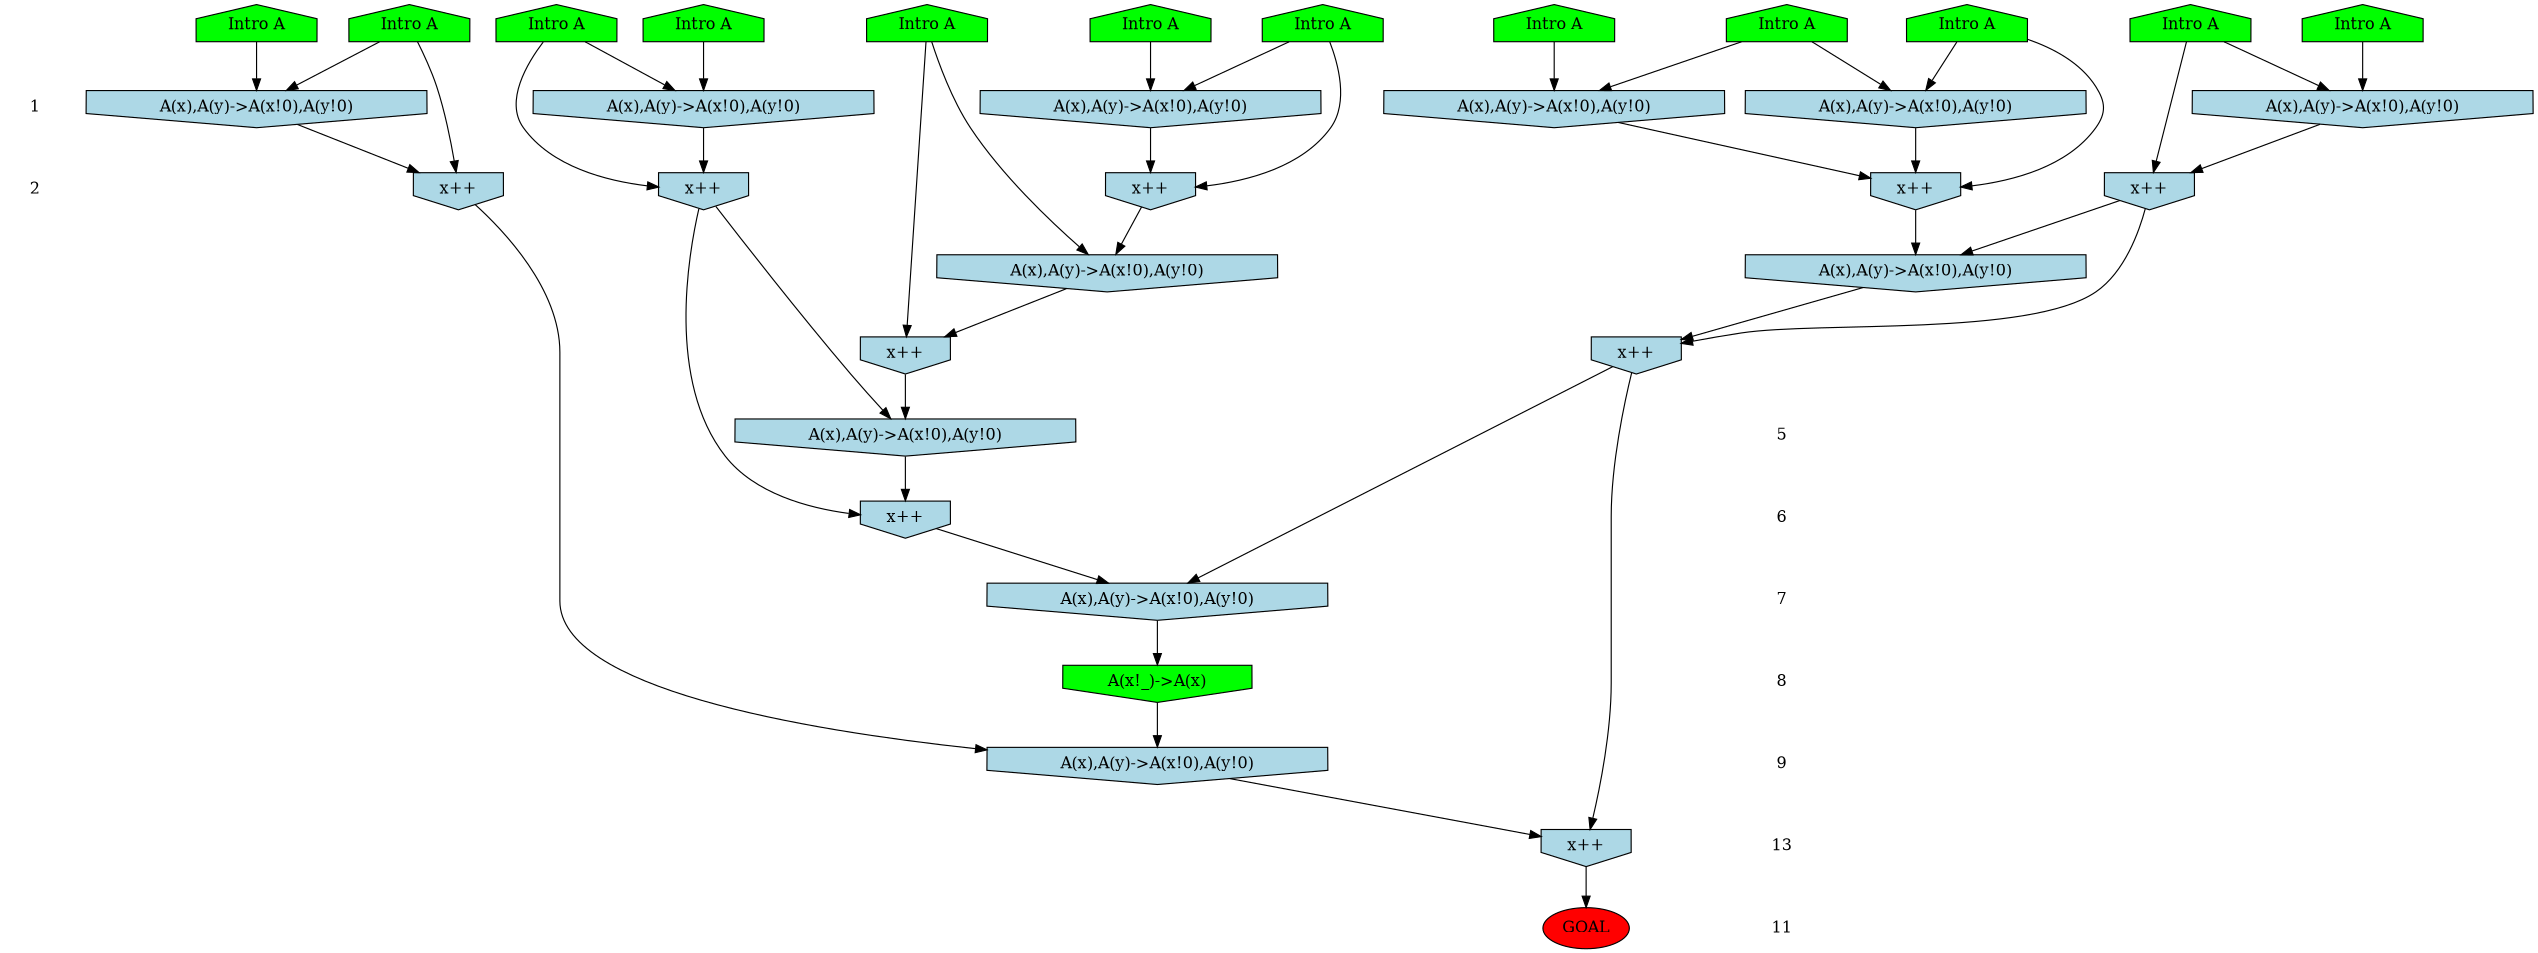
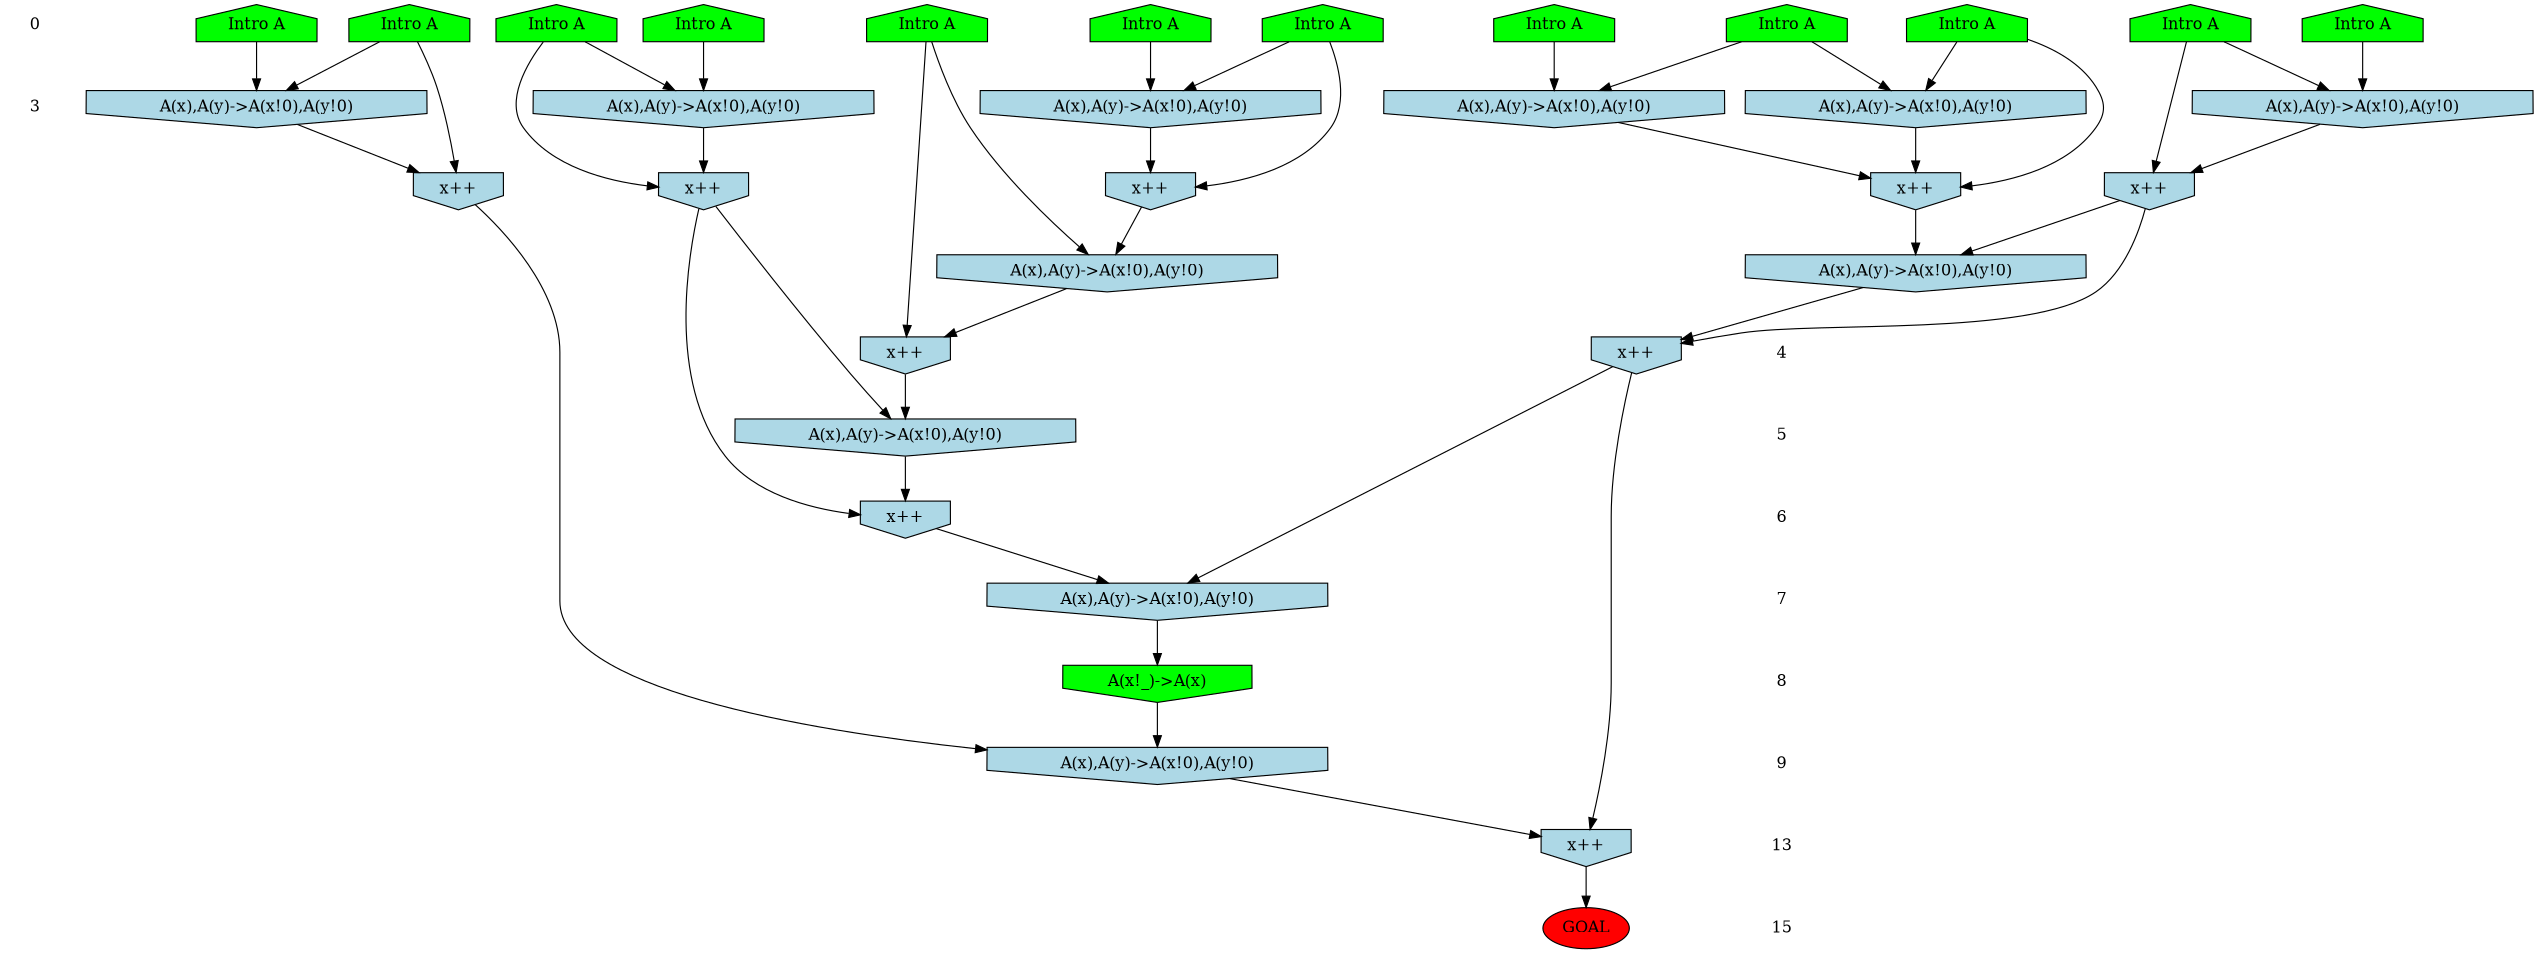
  digraph {
    ranksep=.5
    node [shape=invhouse fillcolor=lightblue style=filled]
+   0 [shape=plaintext fillcolor="" style=""]
    n2 [fillcolor=green label="Intro A" shape=house]
    n3 [fillcolor=green label="Intro A" shape=house]
    n4 [fillcolor=green label="Intro A" shape=house]
    n5 [fillcolor=green label="Intro A" shape=house]
    n6 [fillcolor=green label="Intro A" shape=house]
    n7 [fillcolor=green label="Intro A" shape=house]
    n8 [fillcolor=green label="Intro A" shape=house]
    n9 [fillcolor=green label="Intro A" shape=house]
    n10 [fillcolor=green label="Intro A" shape=house]
    n11 [fillcolor=green label="Intro A" shape=house]
    n12 [fillcolor=green label="Intro A" shape=house]
    n13 [fillcolor=green label="Intro A" shape=house]
-   1 [shape=plaintext fillcolor="" style=""]
+   1 [shape=plaintext label=3 fillcolor="" style=""]
    n15 [label="A(x),A(y)->A(x!0),A(y!0)"]
    n16 [label="A(x),A(y)->A(x!0),A(y!0)"]
    n17 [label="A(x),A(y)->A(x!0),A(y!0)"]
    n18 [label="A(x),A(y)->A(x!0),A(y!0)"]
    n19 [label="A(x),A(y)->A(x!0),A(y!0)"]
    n20 [label="A(x),A(y)->A(x!0),A(y!0)"]
-   2 [shape=plaintext fillcolor="" style=""]
    n22 [label="x++"]
    n23 [label="x++"]
    n24 [label="x++"]
    n25 [label="x++"]
    n26 [label="x++"]
    n27 [label="A(x),A(y)->A(x!0),A(y!0)"]
    n28 [label="A(x),A(y)->A(x!0),A(y!0)"]
+   4 [shape=plaintext fillcolor="" style=""]
    n30 [label="x++"]
    n31 [label="x++"]
    5 [shape=plaintext fillcolor="" style=""]
    n33 [label="A(x),A(y)->A(x!0),A(y!0)"]
    6 [shape=plaintext fillcolor="" style=""]
    n35 [label="x++"]
    7 [shape=plaintext fillcolor="" style=""]
    n37 [label="A(x),A(y)->A(x!0),A(y!0)"]
    8 [shape=plaintext fillcolor="" style=""]
    n39 [fillcolor=green label="A(x!_)->A(x)"]
    9 [shape=plaintext fillcolor="" style=""]
    n41 [label="A(x),A(y)->A(x!0),A(y!0)"]
    n42 [label=13 shape=plaintext fillcolor="" style=""]
    n43 [label="x++"]
-   11 [shape=plaintext fillcolor="" style=""]
+   11 [shape=plaintext label=15 fillcolor="" style=""]
    n45 [fillcolor=red label=GOAL shape=""]
    subgraph sub_1 {
      rank=same
+     0
      n2
      n3
      n4
      n5
      n6
      n7
      n8
      n9
      n10
      n11
      n12
      n13
    }
    subgraph sub_2 {
      rank=same
      1
      n15
      n16
      n17
      n18
      n19
      n20
    }
    subgraph sub_3 {
      rank=same
-     2
      n22
      n23
      n24
      n25
      n26
    }
    subgraph sub_4 {
      rank=same
      n27
      n28
    }
    subgraph sub_5 {
      rank=same
+     4
      n30
      n31
    }
    subgraph sub_6 {
      rank=same
      5
      n33
    }
    subgraph sub_7 {
      rank=same
      6
      n35
    }
    subgraph sub_8 {
      rank=same
      7
      n37
    }
    subgraph sub_9 {
      rank=same
      8
      n39
    }
    subgraph sub_10 {
      rank=same
      9
      n41
    }
    subgraph sub_11 {
      rank=same
      n42
      n43
    }
    subgraph sub_12 {
      rank=same
      11
      n45
    }
+   0 -> 1 [style=invis]
    n2 -> n17
    n2 -> n24
    n3 -> n20
    n3 -> n25
    n4 -> n16
    n5 -> n19
    n6 -> n16
    n6 -> n23
    n7 -> n20
    n8 -> n18
    n9 -> n19
    n9 -> n26
    n10 -> n15
    n10 -> n22
    n11 -> n15
    n12 -> n27
    n12 -> n30
    n13 -> n17
    n13 -> n18
-   1 -> 2 [style=invis]
    n15 -> n22
    n16 -> n23
    n17 -> n24
    n18 -> n24
    n19 -> n26
    n20 -> n25
    n22 -> n27
    n23 -> n28
    n23 -> n31
    n24 -> n28
    n25 -> n33
    n25 -> n35
    n26 -> n41
    n27 -> n30
    n28 -> n31
+   4 -> 5 [style=invis]
    n30 -> n33
    n31 -> n37
    n31 -> n43
    5 -> 6 [style=invis]
    n33 -> n35
    6 -> 7 [style=invis]
    n35 -> n37
    7 -> 8 [style=invis]
    n37 -> n39
    8 -> 9 [style=invis]
    n39 -> n41
    9 -> n42 [style=invis]
    n41 -> n43
    n42 -> 11 [style=invis]
    n43 -> n45
  }
